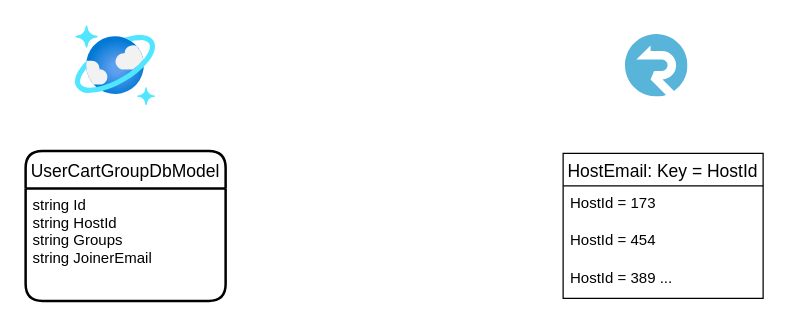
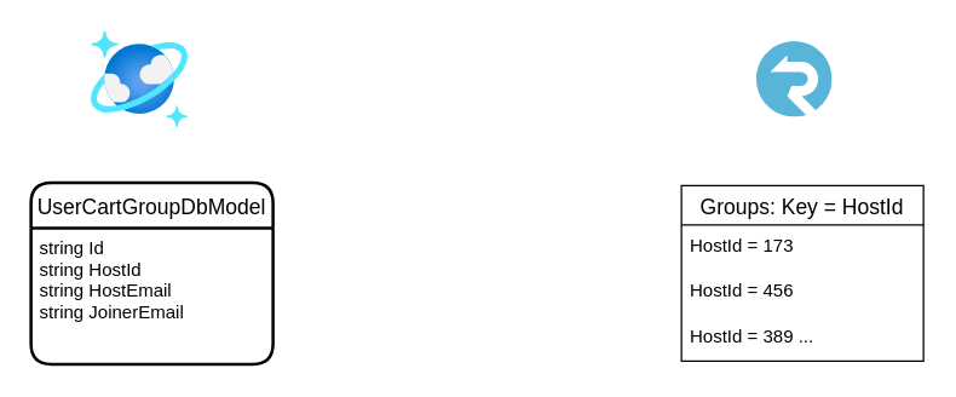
  <mxCell id="0" />
  <mxCell id="1" parent="0" />
  <mxCell id="2" value="" style="aspect=fixed;html=1;points=[];align=center;image;fontSize=12;image=img/lib/azure2/databases/Azure_Cosmos_DB.svg;" vertex="1" parent="1"><mxGeometry x="60" y="20" width="64" height="64" as="geometry" /></mxCell>
  <mxCell id="3" value="UserCartGroupDbModel" style="swimlane;childLayout=stackLayout;horizontal=1;startSize=30;horizontalStack=0;rounded=1;fontSize=14;fontStyle=0;strokeWidth=2;resizeParent=0;resizeLast=1;shadow=0;dashed=0;align=center;" vertex="1" parent="1"><mxGeometry x="20" y="120" width="160" height="120" as="geometry" /></mxCell>
- <mxCell id="4" value="string Id&#10;string HostId&#10;string Groups&#10;string JoinerEmail" style="align=left;strokeColor=none;fillColor=none;spacingLeft=4;fontSize=12;verticalAlign=top;resizable=0;rotatable=0;part=1;" vertex="1" parent="3"><mxGeometry y="30" width="160" height="90" as="geometry" /></mxCell>
+ <mxCell id="4" value="string Id&#10;string HostId&#10;string HostEmail&#10;string JoinerEmail" style="align=left;strokeColor=none;fillColor=none;spacingLeft=4;fontSize=12;verticalAlign=top;resizable=0;rotatable=0;part=1;" vertex="1" parent="3"><mxGeometry y="30" width="160" height="90" as="geometry" /></mxCell>
  <mxCell id="5" value="" style="sketch=0;aspect=fixed;html=1;points=[];align=center;image;fontSize=12;image=img/lib/mscae/SignalR.svg;" vertex="1" parent="1"><mxGeometry x="500" y="27" width="50" height="50" as="geometry" /></mxCell>
- <mxCell id="6" value="HostEmail: Key = HostId" style="swimlane;fontStyle=0;childLayout=stackLayout;horizontal=1;startSize=26;horizontalStack=0;resizeParent=1;resizeParentMax=0;resizeLast=0;collapsible=1;marginBottom=0;align=center;fontSize=14;" vertex="1" parent="1"><mxGeometry x="450" y="122" width="160" height="116" as="geometry" /></mxCell>
+ <mxCell id="6" value="Groups: Key = HostId" style="swimlane;fontStyle=0;childLayout=stackLayout;horizontal=1;startSize=26;horizontalStack=0;resizeParent=1;resizeParentMax=0;resizeLast=0;collapsible=1;marginBottom=0;align=center;fontSize=14;" vertex="1" parent="1"><mxGeometry x="450" y="122" width="160" height="116" as="geometry" /></mxCell>
  <mxCell id="7" value="HostId = 173" style="text;strokeColor=none;fillColor=none;spacingLeft=4;spacingRight=4;overflow=hidden;rotatable=0;points=[[0,0.5],[1,0.5]];portConstraint=eastwest;fontSize=12;" vertex="1" parent="6"><mxGeometry y="26" width="160" height="30" as="geometry" /></mxCell>
- <mxCell id="8" value="HostId = 454" style="text;strokeColor=none;fillColor=none;spacingLeft=4;spacingRight=4;overflow=hidden;rotatable=0;points=[[0,0.5],[1,0.5]];portConstraint=eastwest;fontSize=12;" vertex="1" parent="6"><mxGeometry y="56" width="160" height="30" as="geometry" /></mxCell>
+ <mxCell id="8" value="HostId = 456" style="text;strokeColor=none;fillColor=none;spacingLeft=4;spacingRight=4;overflow=hidden;rotatable=0;points=[[0,0.5],[1,0.5]];portConstraint=eastwest;fontSize=12;" vertex="1" parent="6"><mxGeometry y="56" width="160" height="30" as="geometry" /></mxCell>
  <mxCell id="9" value="HostId = 389 ..." style="text;strokeColor=none;fillColor=none;spacingLeft=4;spacingRight=4;overflow=hidden;rotatable=0;points=[[0,0.5],[1,0.5]];portConstraint=eastwest;fontSize=12;" vertex="1" parent="6"><mxGeometry y="86" width="160" height="30" as="geometry" /></mxCell>
